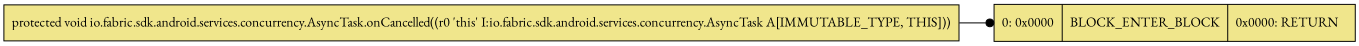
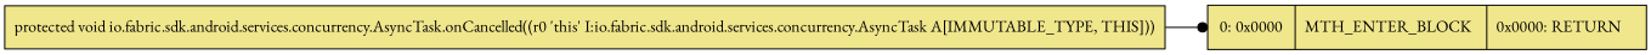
  digraph {
    rankdir=LR
    fontname="EB Garamond"
    node [shape=record style=filled fillcolor=khaki fontname="EB Garamond"]
-   n1 [label="{0\:\ 0x0000|BLOCK_ENTER_BLOCK\l|0x0000: RETURN   \l}"]
+   n1 [label="{0\:\ 0x0000|MTH_ENTER_BLOCK\l|0x0000: RETURN   \l}"]
    n2 [label="{protected void io.fabric.sdk.android.services.concurrency.AsyncTask.onCancelled((r0 'this' I:io.fabric.sdk.android.services.concurrency.AsyncTask A[IMMUTABLE_TYPE, THIS])) }"]
    n2 -> n1 [arrowhead=dot fontname="EB Garamond"]
  }
